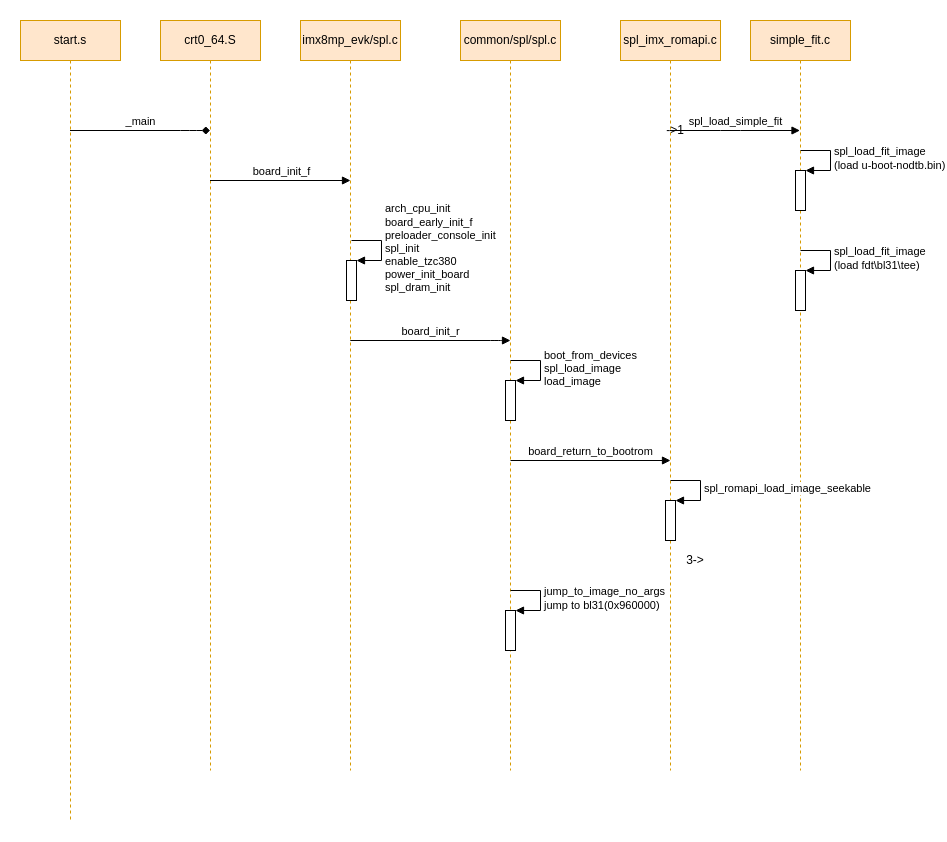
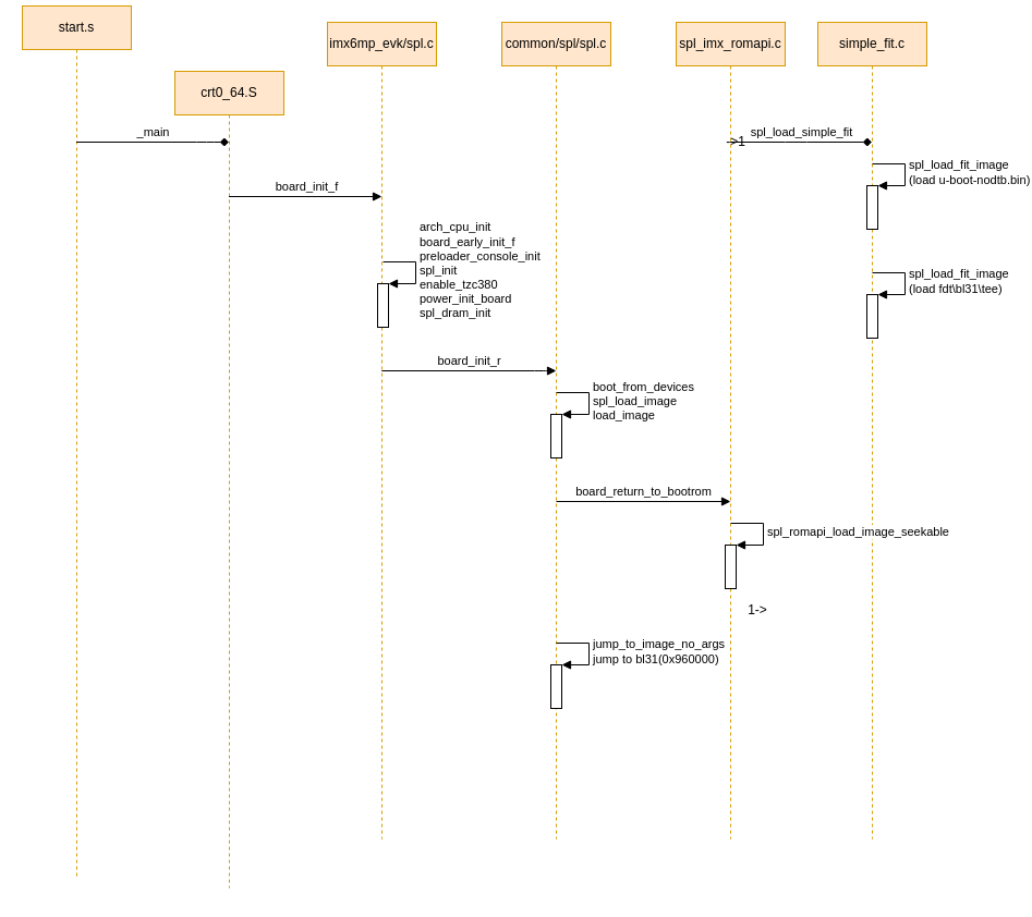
  <mxCell id="0" />
  <mxCell id="1" parent="0" />
- <mxCell id="2" value="start.s" style="shape=umlLifeline;perimeter=lifelinePerimeter;whiteSpace=wrap;html=1;container=1;collapsible=0;recursiveResize=0;outlineConnect=0;fillColor=#ffe6cc;strokeColor=#d79b00;" parent="1" vertex="1"><mxGeometry x="20" y="20" width="100" height="800" as="geometry" /></mxCell>
- <mxCell id="3" value="crt0_64.S" style="shape=umlLifeline;perimeter=lifelinePerimeter;whiteSpace=wrap;html=1;container=1;collapsible=0;recursiveResize=0;outlineConnect=0;fillColor=#ffe6cc;strokeColor=#d79b00;" parent="1" vertex="1"><mxGeometry x="160" y="20" width="100" height="750" as="geometry" /></mxCell>
+ <mxCell id="2" value="start.s" style="shape=umlLifeline;perimeter=lifelinePerimeter;whiteSpace=wrap;html=1;container=1;collapsible=0;recursiveResize=0;outlineConnect=0;fillColor=#ffe6cc;strokeColor=#d79b00;" parent="1" vertex="1"><mxGeometry x="20" y="5" width="100" height="800" as="geometry" /></mxCell>
+ <mxCell id="3" value="crt0_64.S" style="shape=umlLifeline;perimeter=lifelinePerimeter;whiteSpace=wrap;html=1;container=1;collapsible=0;recursiveResize=0;outlineConnect=0;fillColor=#ffe6cc;strokeColor=#d79b00;" parent="1" vertex="1"><mxGeometry x="160" y="65" width="100" height="750" as="geometry" /></mxCell>
  <mxCell id="4" value="_main" style="html=1;verticalAlign=bottom;endArrow=diamond;" parent="1" source="2" target="3" edge="1"><mxGeometry width="80" relative="1" as="geometry"><mxPoint x="120" y="130" as="sourcePoint" /><mxPoint x="200" y="130" as="targetPoint" /><Array as="points"><mxPoint x="190" y="130" /></Array></mxGeometry></mxCell>
- <mxCell id="5" value="imx8mp_evk/spl.c" style="shape=umlLifeline;perimeter=lifelinePerimeter;whiteSpace=wrap;html=1;container=1;collapsible=0;recursiveResize=0;outlineConnect=0;fillColor=#ffe6cc;strokeColor=#d79b00;" parent="1" vertex="1"><mxGeometry x="300" y="20" width="100" height="750" as="geometry" /></mxCell>
+ <mxCell id="5" value="imx6mp_evk/spl.c" style="shape=umlLifeline;perimeter=lifelinePerimeter;whiteSpace=wrap;html=1;container=1;collapsible=0;recursiveResize=0;outlineConnect=0;fillColor=#ffe6cc;strokeColor=#d79b00;" parent="1" vertex="1"><mxGeometry x="300" y="20" width="100" height="750" as="geometry" /></mxCell>
  <mxCell id="6" value="board_init_f" style="html=1;verticalAlign=bottom;endArrow=block;" parent="1" source="3" target="5" edge="1"><mxGeometry width="80" relative="1" as="geometry"><mxPoint x="290" y="410" as="sourcePoint" /><mxPoint x="370" y="410" as="targetPoint" /><Array as="points"><mxPoint x="350" y="180" /></Array></mxGeometry></mxCell>
  <mxCell id="7" value="common/spl/spl.c" style="shape=umlLifeline;perimeter=lifelinePerimeter;whiteSpace=wrap;html=1;container=1;collapsible=0;recursiveResize=0;outlineConnect=0;fillColor=#ffe6cc;strokeColor=#d79b00;" parent="1" vertex="1"><mxGeometry x="460" y="20" width="100" height="750" as="geometry" /></mxCell>
  <mxCell id="8" value="board_init_r" style="html=1;verticalAlign=bottom;endArrow=block;" parent="1" edge="1"><mxGeometry width="80" relative="1" as="geometry"><mxPoint x="349.81" y="340" as="sourcePoint" /><mxPoint x="510" y="340" as="targetPoint" /><Array as="points"><mxPoint x="500" y="340" /></Array></mxGeometry></mxCell>
  <mxCell id="9" value="" style="html=1;points=[];perimeter=orthogonalPerimeter;" parent="1" vertex="1"><mxGeometry x="346" y="260" width="10" height="40" as="geometry" /></mxCell>
  <mxCell id="10" value="arch_cpu_init&lt;br&gt;board_early_init_f&lt;br&gt;preloader_console_init&lt;br&gt;spl_init&lt;br&gt;enable_tzc380&lt;br&gt;power_init_board&lt;br&gt;spl_dram_init" style="edgeStyle=orthogonalEdgeStyle;html=1;align=left;spacingLeft=2;endArrow=block;rounded=0;entryX=1;entryY=0;" parent="1" target="9" edge="1"><mxGeometry relative="1" as="geometry"><mxPoint x="351" y="240" as="sourcePoint" /><Array as="points"><mxPoint x="381" y="240" /></Array></mxGeometry></mxCell>
  <mxCell id="11" value="" style="html=1;points=[];perimeter=orthogonalPerimeter;" parent="1" vertex="1"><mxGeometry x="505" y="380" width="10" height="40" as="geometry" /></mxCell>
  <mxCell id="12" value="boot_from_devices&lt;br&gt;spl_load_image&lt;br&gt;load_image" style="edgeStyle=orthogonalEdgeStyle;html=1;align=left;spacingLeft=2;endArrow=block;rounded=0;entryX=1;entryY=0;" parent="1" target="11" edge="1"><mxGeometry relative="1" as="geometry"><mxPoint x="510" y="360" as="sourcePoint" /><Array as="points"><mxPoint x="540" y="360" /></Array></mxGeometry></mxCell>
  <mxCell id="13" value="spl_imx_romapi.c" style="shape=umlLifeline;perimeter=lifelinePerimeter;whiteSpace=wrap;html=1;container=1;collapsible=0;recursiveResize=0;outlineConnect=0;fillColor=#ffe6cc;strokeColor=#d79b00;" parent="1" vertex="1"><mxGeometry x="620" y="20" width="100" height="750" as="geometry" /></mxCell>
  <mxCell id="14" value="board_return_to_bootrom" style="html=1;verticalAlign=bottom;endArrow=block;" parent="1" edge="1"><mxGeometry width="80" relative="1" as="geometry"><mxPoint x="510" y="460" as="sourcePoint" /><mxPoint x="670" y="460" as="targetPoint" /></mxGeometry></mxCell>
  <mxCell id="15" value="simple_fit.c" style="shape=umlLifeline;perimeter=lifelinePerimeter;whiteSpace=wrap;html=1;container=1;collapsible=0;recursiveResize=0;outlineConnect=0;fillColor=#ffe6cc;strokeColor=#d79b00;" parent="1" vertex="1"><mxGeometry x="750" y="20" width="100" height="750" as="geometry" /></mxCell>
  <mxCell id="16" value="" style="html=1;points=[];perimeter=orthogonalPerimeter;" parent="1" vertex="1"><mxGeometry x="665" y="500" width="10" height="40" as="geometry" /></mxCell>
  <mxCell id="17" value="spl_romapi_load_image_seekable" style="edgeStyle=orthogonalEdgeStyle;html=1;align=left;spacingLeft=2;endArrow=block;rounded=0;entryX=1;entryY=0;" parent="1" target="16" edge="1"><mxGeometry relative="1" as="geometry"><mxPoint x="670" y="480" as="sourcePoint" /><Array as="points"><mxPoint x="700" y="480" /></Array></mxGeometry></mxCell>
- <mxCell id="18" value="spl_load_simple_fit" style="html=1;verticalAlign=bottom;endArrow=block;" parent="1" source="13" target="15" edge="1"><mxGeometry width="80" relative="1" as="geometry"><mxPoint x="700" y="590" as="sourcePoint" /><mxPoint x="780" y="590" as="targetPoint" /><Array as="points"><mxPoint x="730" y="130" /></Array></mxGeometry></mxCell>
+ <mxCell id="18" value="spl_load_simple_fit" style="html=1;verticalAlign=bottom;endArrow=diamond;" parent="1" source="13" target="15" edge="1"><mxGeometry width="80" relative="1" as="geometry"><mxPoint x="700" y="590" as="sourcePoint" /><mxPoint x="780" y="590" as="targetPoint" /><Array as="points"><mxPoint x="730" y="130" /></Array></mxGeometry></mxCell>
  <mxCell id="19" value="-&amp;gt;1" style="text;html=1;strokeColor=none;fillColor=none;align=center;verticalAlign=middle;whiteSpace=wrap;rounded=0;" parent="1" vertex="1"><mxGeometry x="655" y="120" width="40" height="20" as="geometry" /></mxCell>
- <mxCell id="20" value="3-&amp;gt;" style="text;html=1;strokeColor=none;fillColor=none;align=center;verticalAlign=middle;whiteSpace=wrap;rounded=0;" parent="1" vertex="1"><mxGeometry x="675" y="550" width="40" height="20" as="geometry" /></mxCell>
+ <mxCell id="20" value="1-&amp;gt;" style="text;html=1;strokeColor=none;fillColor=none;align=center;verticalAlign=middle;whiteSpace=wrap;rounded=0;" parent="1" vertex="1"><mxGeometry x="675" y="550" width="40" height="20" as="geometry" /></mxCell>
  <mxCell id="21" value="" style="html=1;points=[];perimeter=orthogonalPerimeter;" parent="1" vertex="1"><mxGeometry x="795" y="170" width="10" height="40" as="geometry" /></mxCell>
  <mxCell id="22" value="spl_load_fit_image&lt;br&gt;(load u-boot-nodtb.bin)" style="edgeStyle=orthogonalEdgeStyle;html=1;align=left;spacingLeft=2;endArrow=block;rounded=0;entryX=1;entryY=0;" parent="1" target="21" edge="1"><mxGeometry relative="1" as="geometry"><mxPoint x="800" y="150" as="sourcePoint" /><Array as="points"><mxPoint x="830" y="150" /></Array></mxGeometry></mxCell>
  <mxCell id="23" value="" style="html=1;points=[];perimeter=orthogonalPerimeter;" parent="1" vertex="1"><mxGeometry x="795" y="270" width="10" height="40" as="geometry" /></mxCell>
  <mxCell id="24" value="spl_load_fit_image&lt;br&gt;(load fdt\bl31\tee)" style="edgeStyle=orthogonalEdgeStyle;html=1;align=left;spacingLeft=2;endArrow=block;rounded=0;entryX=1;entryY=0;" parent="1" target="23" edge="1"><mxGeometry relative="1" as="geometry"><mxPoint x="800" y="250" as="sourcePoint" /><Array as="points"><mxPoint x="830" y="250" /></Array></mxGeometry></mxCell>
  <mxCell id="25" value="" style="html=1;points=[];perimeter=orthogonalPerimeter;" parent="1" vertex="1"><mxGeometry x="505" y="610" width="10" height="40" as="geometry" /></mxCell>
  <mxCell id="26" value="jump_to_image_no_args&lt;br&gt;jump to bl31(0x960000)" style="edgeStyle=orthogonalEdgeStyle;html=1;align=left;spacingLeft=2;endArrow=block;rounded=0;entryX=1;entryY=0;" parent="1" target="25" edge="1"><mxGeometry relative="1" as="geometry"><mxPoint x="510" y="590" as="sourcePoint" /><Array as="points"><mxPoint x="540" y="590" /></Array></mxGeometry></mxCell>
